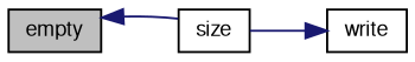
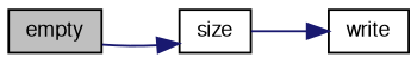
  digraph {
    rankdir=LR
    node [color=black fontname=FreeSans fontsize=10 shape=record]
    edge [color=midnightblue fontname=FreeSans fontsize=10 labelfontname=FreeSans labelfontsize=10 style=solid]
    n1 [fillcolor=grey75 fontcolor=black height=0.2 label=empty style=filled width=0.4]
    n2 [height=0.2 label=size width=0.4]
    n3 [height=0.2 label=write width=0.4]
-   n2 -> n1
+   n1 -> n2
    n2 -> n3
  }
